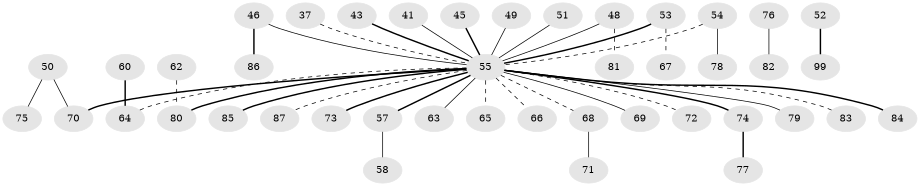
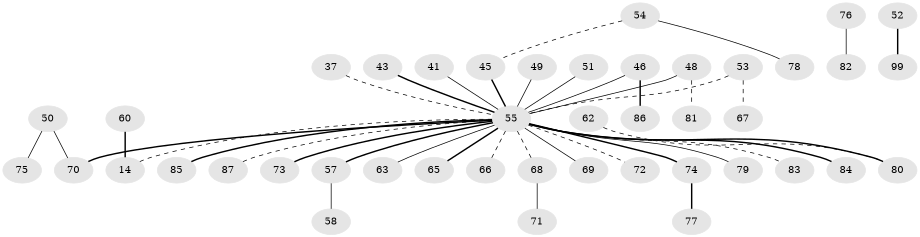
  graph {
    node [color=gray90 style=filled]
    edge [style=bold]
    55 [super="+6+18+16+23+19+20+35+36"]
    70 [super="+38"]
    73 [super="+28"]
    57 [super="+21"]
    63
-   64 [super="+47"]
+   64 [super="+47" label=14]
    65 [super="+34"]
    66
    68 [super="+33+56+61"]
    69
    72
    74 [super="+31"]
    79
    80 [super="+39+42+43"]
    83
    84
    85
    87
    37
    n20 [label=43]
    41
    45
    46
    86
    48
    81
    49
    50 [super="+44"]
    75
    51
    76
    82
    n33 [label=99]
    52
    53 [super="+26"]
    67
    54
    78
    58
    71
    77
    60
    62
    55 -- 70
    55 -- 73
    55 -- 57
    55 -- 63 [style=solid]
    55 -- 64 [style=dashed]
-   55 -- 65 [style=dashed]
+   55 -- 65
    55 -- 66 [style=dashed]
    55 -- 68 [style=dashed]
    55 -- 69 [style=solid]
    55 -- 72 [style=dashed]
    55 -- 74
    55 -- 79 [style=solid]
    55 -- 80
    55 -- 83 [style=dashed]
    55 -- 84
    55 -- 85
    55 -- 87 [style=dashed]
    57 -- 58 [style=solid]
    68 -- 71 [style=solid]
    74 -- 77
    37 -- 55 [style=dashed]
    n20 -- 55
    41 -- 55 [style=solid]
    45 -- 55
    46 -- 55 [style=solid]
    46 -- 86
    48 -- 55 [style=solid]
    48 -- 81 [style=dashed]
    49 -- 55 [style=solid]
    50 -- 70 [style=solid]
    50 -- 75 [style=solid]
    51 -- 55 [style=solid]
    76 -- 82 [style=solid]
    52 -- n33
-   53 -- 55
+   53 -- 55 [style=dashed]
    53 -- 67 [style=dashed]
-   54 -- 55 [style=dashed]
+   54 -- 45 [style=dashed]
    54 -- 78 [style=solid]
    60 -- 64
    62 -- 80 [style=dashed]
  }
